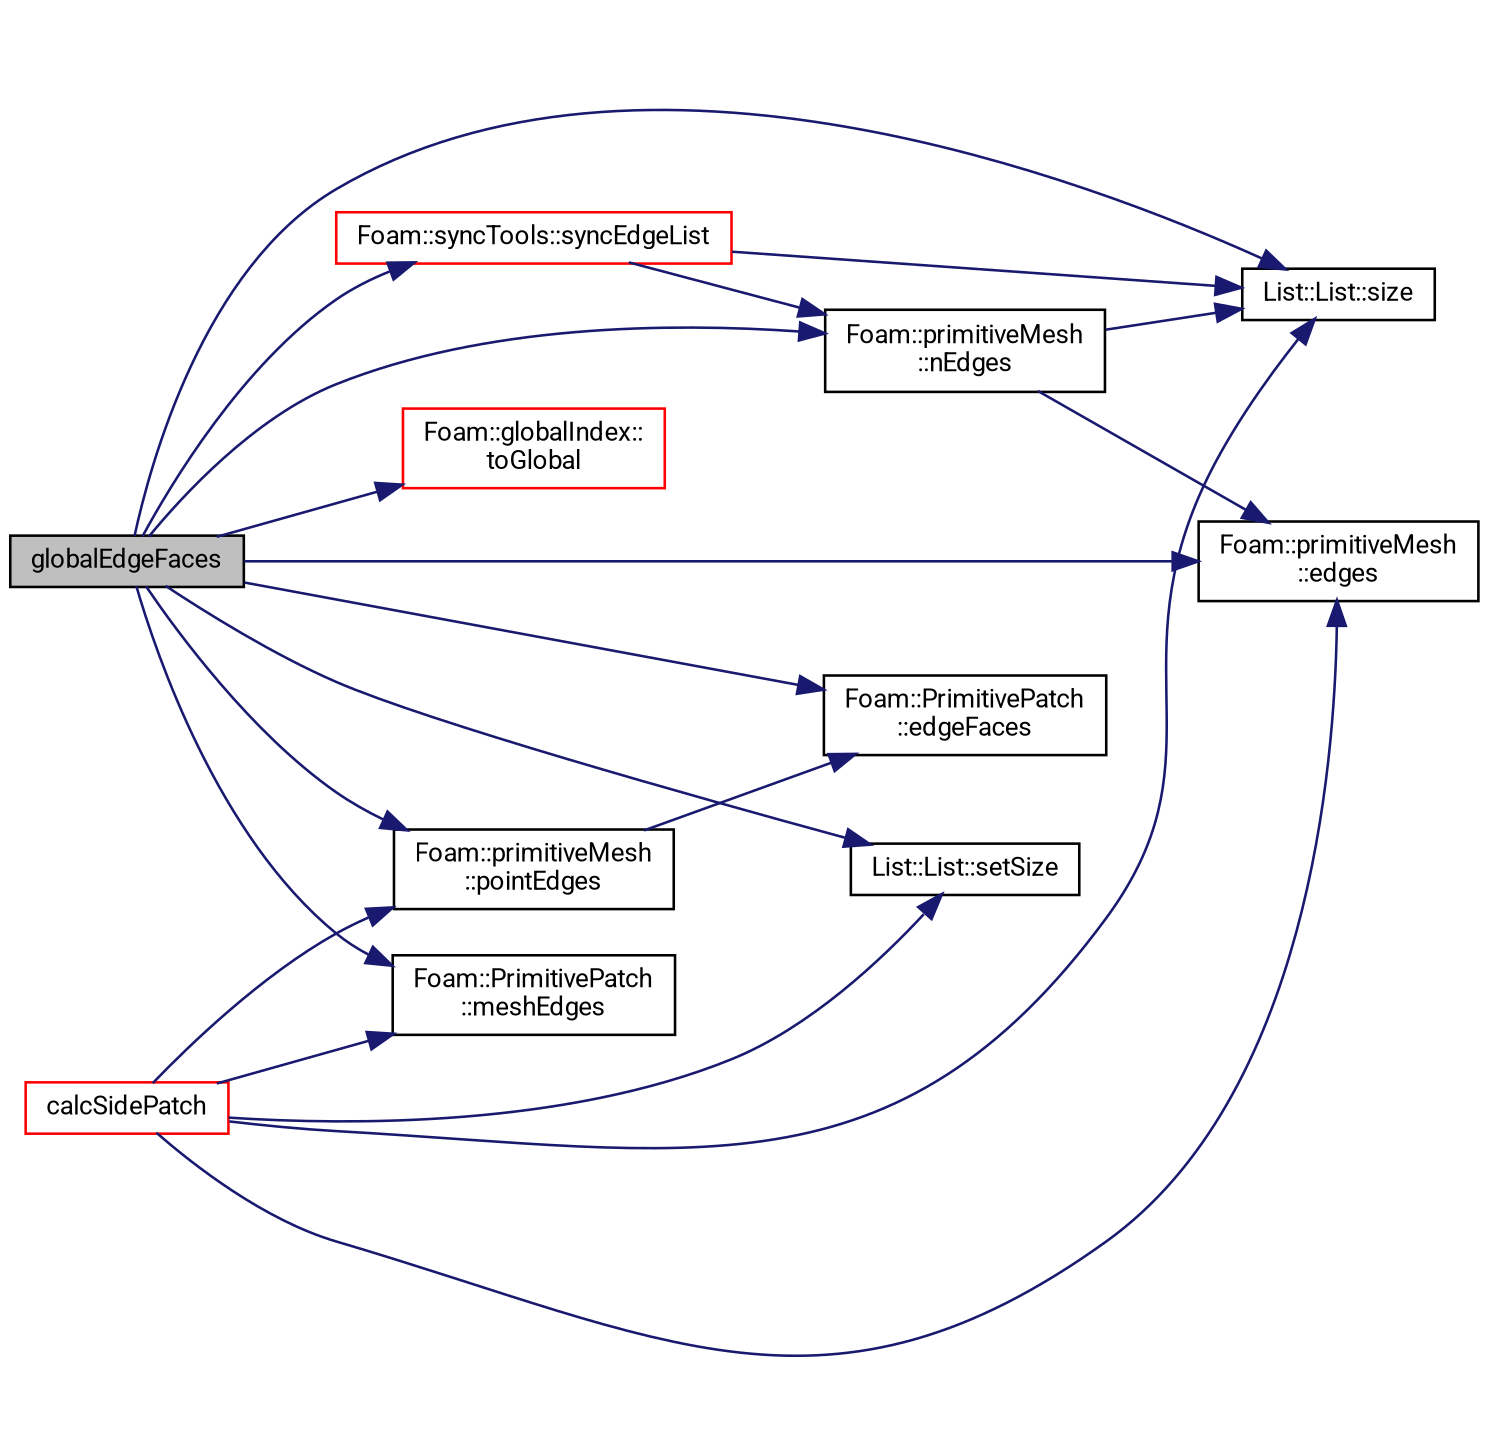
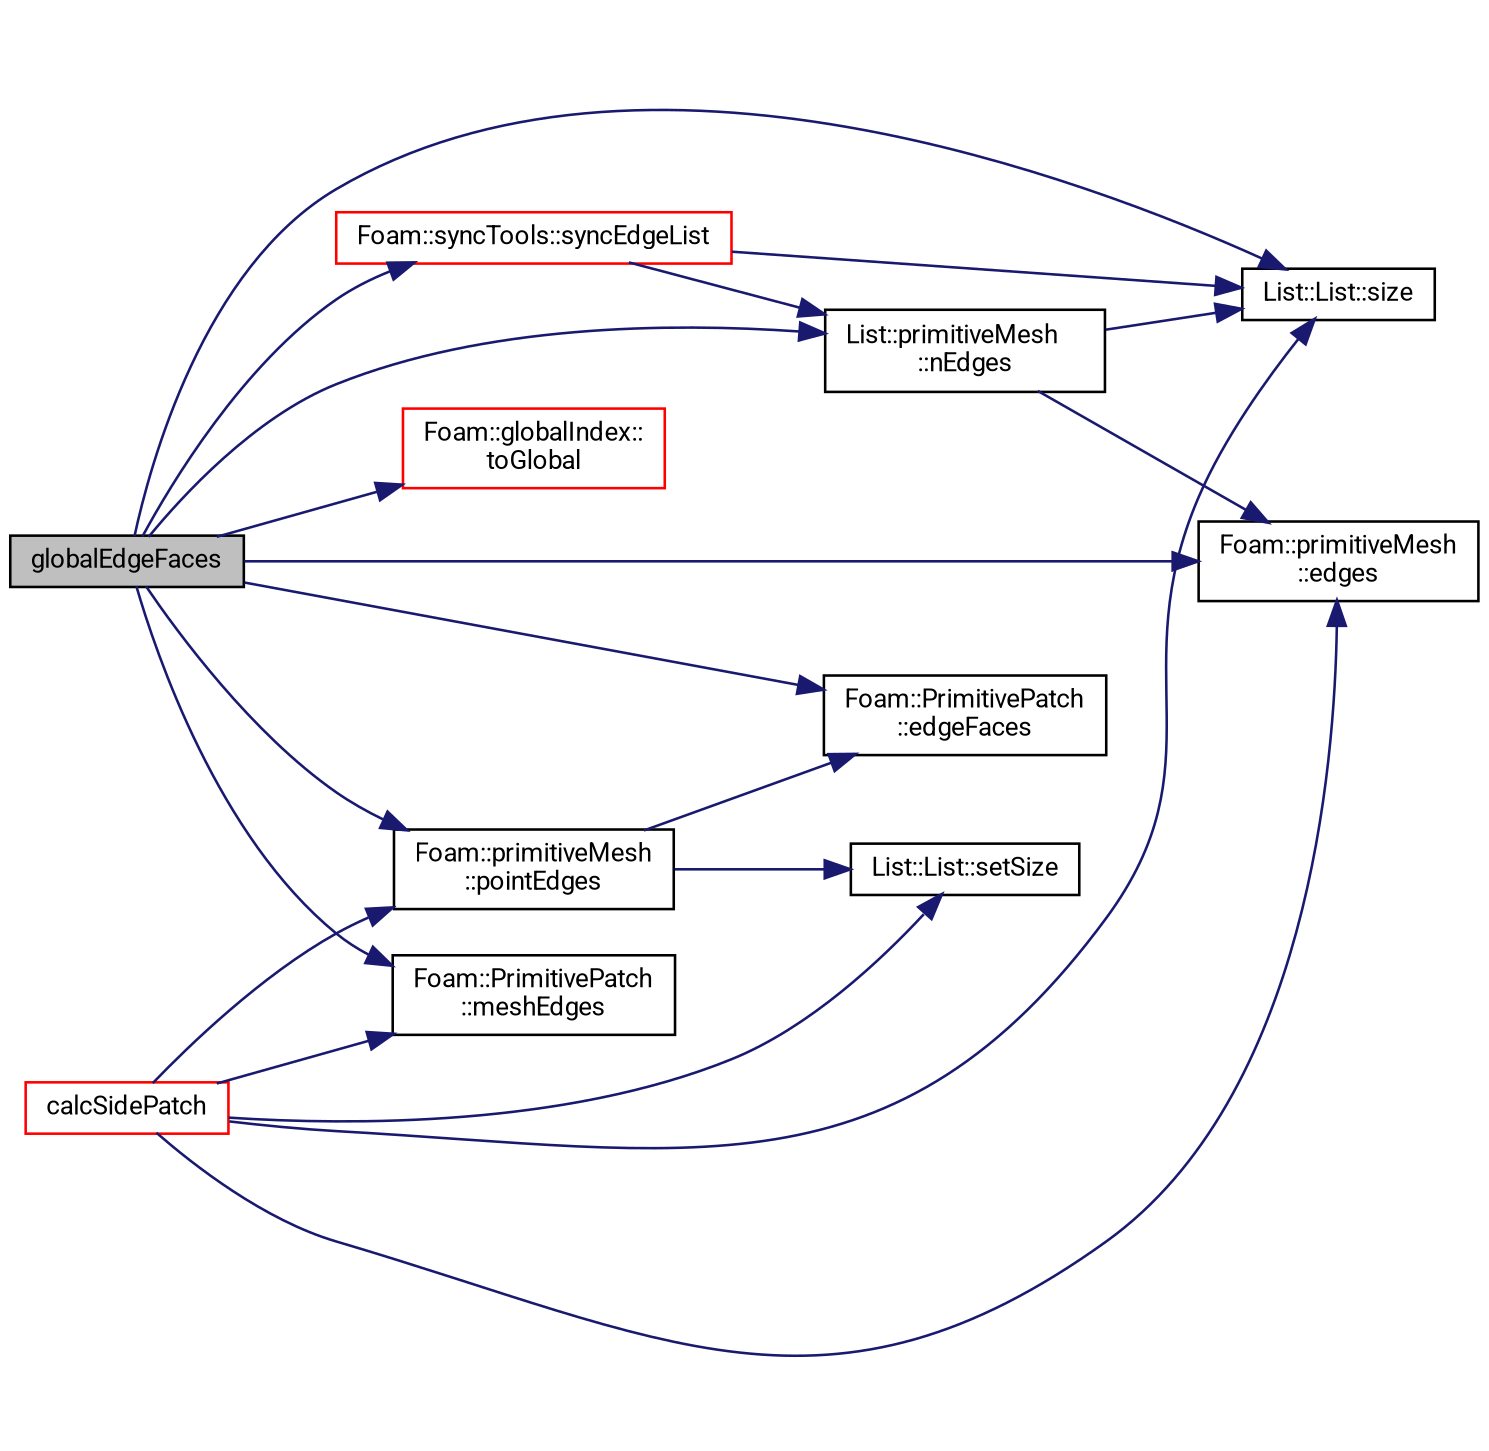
  digraph {
    fontname=Roboto
    rankdir=LR
    node [color=black fontname=Roboto fontsize=10 shape=record]
    edge [color=midnightblue fontname=Roboto fontsize=10 labelfontname=Helvetica labelfontsize=10 style=solid]
    n1 [fillcolor=grey75 fontcolor=black height=0.2 label=globalEdgeFaces style=filled width=0.4]
    n2 [height=0.2 label="Foam::PrimitivePatch\l::meshEdges" width=0.4]
    n3 [height=0.2 label="Foam::primitiveMesh\l::edges" width=0.4]
    n4 [height=0.2 label="Foam::primitiveMesh\l::pointEdges" width=0.4]
    n5 [height=0.2 label="List::List::setSize" width=0.4]
    n6 [height=0.2 label="List::List::size" width=0.4]
    n7 [height=0.2 label="Foam::PrimitivePatch\l::edgeFaces" width=0.4]
-   n8 [height=0.2 label="Foam::primitiveMesh\l::nEdges" width=0.4]
+   n8 [height=0.2 label="List::primitiveMesh\l::nEdges" width=0.4]
    n9 [color=red height=0.2 label="Foam::syncTools::syncEdgeList" width=0.4]
    n10 [color=red height=0.2 label="Foam::globalIndex::\ltoGlobal" width=0.4]
    n11 [color=red height=0.2 label=calcSidePatch width=0.4]
    n1 -> n2
    n1 -> n3
    n1 -> n4
-   n1 -> n5
+   n4 -> n5
    n1 -> n6
    n1 -> n7
    n1 -> n8
    n1 -> n9
    n1 -> n10
    n4 -> n7
    n8 -> n3
    n8 -> n6
    n9 -> n6
    n9 -> n8
    n11 -> n2
    n11 -> n3
    n11 -> n4
    n11 -> n5
    n11 -> n6
  }
